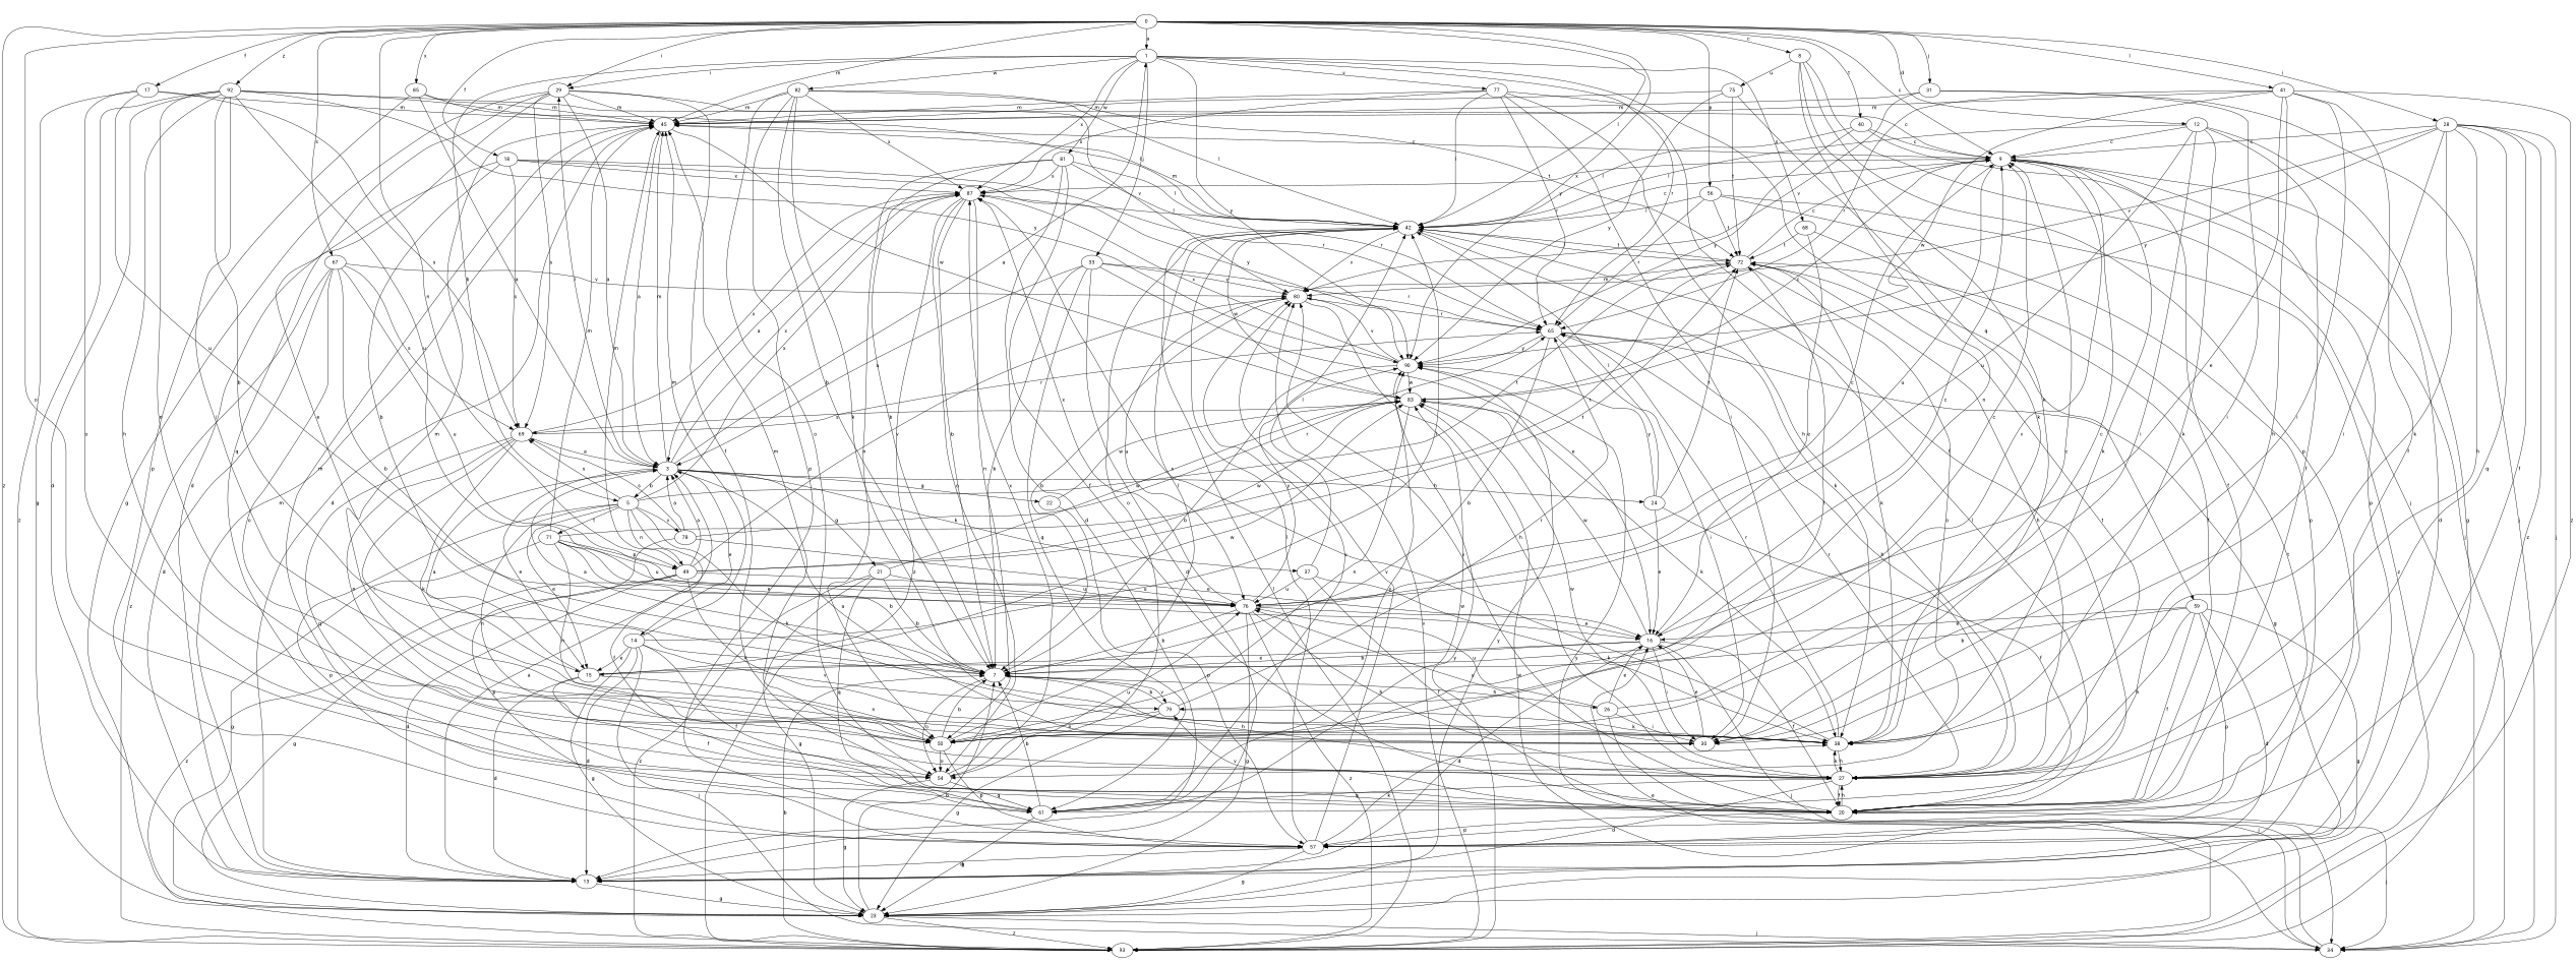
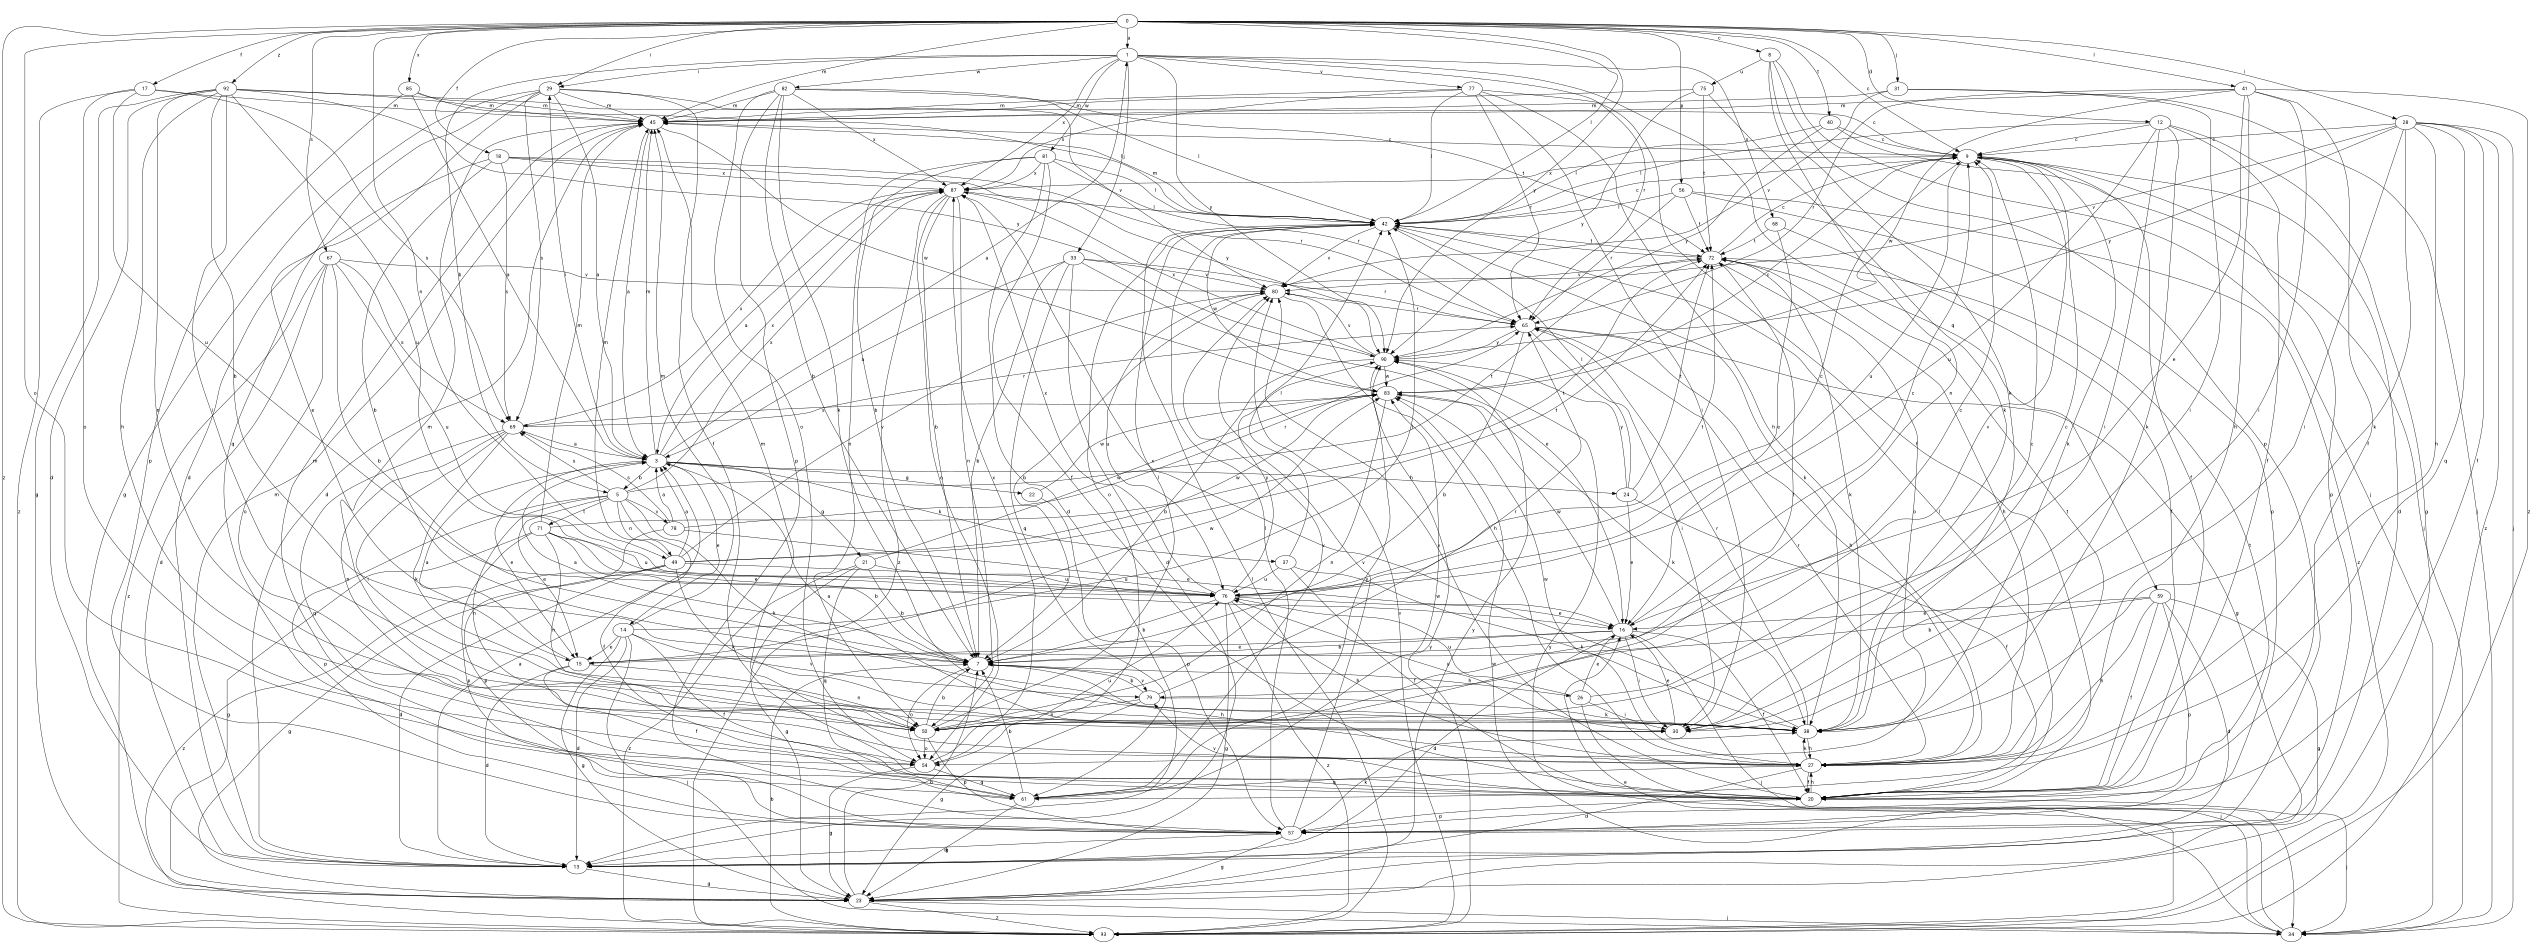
  strict digraph {
    fontname=Roboto
    node [fontname=Roboto]
    edge [fontname=Roboto]
    0
    1
    8
    9
    12
    17
    18
    28
    29
    31
    41
    42
    45
    49
    54
    56
    67
    n18 [label=40]
    85
    90
    92
    93
    5
    33
    59
    65
    68
    77
    81
    82
    87
    38
    50
    57
    34
    75
    20
    79
    13
    76
    23
    30
    69
    15
    7
    27
    80
    61
    3
    83
    16
    72
    71
    78
    14
    21
    22
    24
    37
    26
    0 -> 1 [label=a]
    0 -> 8 [label=c]
    0 -> 9 [label=c]
    0 -> 12 [label=d]
    0 -> 17 [label=f]
    0 -> 18 [label=f]
    0 -> 28 [label=i]
    0 -> 29 [label=i]
    0 -> 31 [label=j]
    0 -> 41 [label=l]
    0 -> 42 [label=l]
    0 -> 45 [label=m]
    0 -> 49 [label=n]
    0 -> 54 [label=o]
    0 -> 56 [label=p]
    0 -> 67 [label=s]
    0 -> n18 [label=t]
    0 -> 85 [label=x]
    0 -> 90 [label=y]
    0 -> 92 [label=z]
    0 -> 93 [label=z]
    1 -> 29 [label=i]
    1 -> 90 [label=y]
    1 -> 5 [label=b]
    1 -> 33 [label=j]
    1 -> 59 [label=q]
    1 -> 65 [label=r]
    1 -> 68 [label=s]
    1 -> 77 [label=v]
    1 -> 81 [label=w]
    1 -> 82 [label=w]
    1 -> 87 [label=x]
    8 -> 38 [label=k]
    8 -> 50 [label=n]
    8 -> 57 [label=p]
    8 -> 34 [label=j]
    8 -> 75 [label=u]
    9 -> 87 [label=x]
    9 -> 38 [label=k]
    9 -> 57 [label=p]
    9 -> 20 [label=f]
    9 -> 79 [label=v]
    9 -> 13 [label=d]
    9 -> 76 [label=u]
    12 -> 9 [label=c]
    12 -> 42 [label=l]
    12 -> 38 [label=k]
    12 -> 20 [label=f]
    12 -> 76 [label=u]
    12 -> 23 [label=g]
    12 -> 30 [label=i]
    17 -> 45 [label=m]
    17 -> 54 [label=o]
    17 -> 93 [label=z]
    17 -> 76 [label=u]
    17 -> 69 [label=s]
    18 -> 90 [label=y]
    18 -> 65 [label=r]
    18 -> 87 [label=x]
    18 -> 69 [label=s]
    18 -> 15 [label=e]
    18 -> 7 [label=b]
    28 -> 9 [label=c]
    28 -> 90 [label=y]
    28 -> 93 [label=z]
    28 -> 38 [label=k]
    28 -> 34 [label=j]
    28 -> 20 [label=f]
    28 -> 30 [label=i]
    28 -> 27 [label=h]
    28 -> 80 [label=v]
    28 -> 61 [label=q]
    29 -> 45 [label=m]
    29 -> 20 [label=f]
    29 -> 13 [label=d]
    29 -> 23 [label=g]
    29 -> 69 [label=s]
    29 -> 80 [label=v]
    29 -> 61 [label=q]
    29 -> 3 [label=a]
    31 -> 45 [label=m]
    31 -> 34 [label=j]
    31 -> 30 [label=i]
    31 -> 80 [label=v]
    41 -> 45 [label=m]
    41 -> 93 [label=z]
    41 -> 65 [label=r]
    41 -> 20 [label=f]
    41 -> 30 [label=i]
    41 -> 27 [label=h]
    41 -> 83 [label=w]
    41 -> 16 [label=e]
    42 -> 9 [label=c]
    42 -> 45 [label=m]
    42 -> 54 [label=o]
    42 -> 38 [label=k]
    42 -> 80 [label=v]
    42 -> 83 [label=w]
    42 -> 72 [label=t]
    45 -> 9 [label=c]
    45 -> 13 [label=d]
    45 -> 3 [label=a]
    45 -> 83 [label=w]
    49 -> 45 [label=m]
    49 -> 93 [label=z]
    49 -> 38 [label=k]
    49 -> 13 [label=d]
    49 -> 76 [label=u]
    49 -> 23 [label=g]
    49 -> 80 [label=v]
    49 -> 3 [label=a]
    49 -> 83 [label=w]
    49 -> 72 [label=t]
    54 -> 87 [label=x]
    54 -> 76 [label=u]
    54 -> 23 [label=g]
    54 -> 61 [label=q]
    56 -> 42 [label=l]
    56 -> 93 [label=z]
    56 -> 65 [label=r]
    56 -> 57 [label=p]
    56 -> 72 [label=t]
    67 -> 54 [label=o]
    67 -> 93 [label=z]
    67 -> 13 [label=d]
    67 -> 76 [label=u]
    67 -> 69 [label=s]
    67 -> 7 [label=b]
    67 -> 80 [label=v]
    n18 -> 9 [label=c]
    n18 -> 42 [label=l]
    n18 -> 90 [label=y]
    n18 -> 34 [label=j]
    85 -> 42 [label=l]
    85 -> 45 [label=m]
    85 -> 57 [label=p]
    85 -> 3 [label=a]
    90 -> 87 [label=x]
    90 -> 7 [label=b]
    90 -> 80 [label=v]
    90 -> 83 [label=w]
    92 -> 9 [label=c]
    92 -> 45 [label=m]
    92 -> 90 [label=y]
    92 -> 50 [label=n]
    92 -> 13 [label=d]
    92 -> 76 [label=u]
    92 -> 23 [label=g]
    92 -> 30 [label=i]
    92 -> 7 [label=b]
    92 -> 27 [label=h]
    93 -> 42 [label=l]
    93 -> 90 [label=y]
    93 -> 7 [label=b]
    93 -> 80 [label=v]
    93 -> 16 [label=e]
    5 -> 49 [label=n]
    5 -> 87 [label=x]
    5 -> 38 [label=k]
    5 -> 50 [label=n]
    5 -> 57 [label=p]
    5 -> 20 [label=f]
    5 -> 69 [label=s]
    5 -> 15 [label=e]
    5 -> 72 [label=t]
    5 -> 71 [label=t]
    5 -> 78 [label=v]
    33 -> 65 [label=r]
    33 -> 13 [label=d]
    33 -> 7 [label=b]
    33 -> 80 [label=v]
    33 -> 61 [label=q]
    33 -> 3 [label=a]
    33 -> 16 [label=e]
    59 -> 57 [label=p]
    59 -> 20 [label=f]
    59 -> 13 [label=d]
    59 -> 23 [label=g]
    59 -> 7 [label=b]
    59 -> 27 [label=h]
    59 -> 16 [label=e]
    65 -> 90 [label=y]
    65 -> 23 [label=g]
    65 -> 30 [label=i]
    65 -> 7 [label=b]
    65 -> 27 [label=h]
    68 -> 20 [label=f]
    68 -> 16 [label=e]
    68 -> 72 [label=t]
    77 -> 42 [label=l]
    77 -> 45 [label=m]
    77 -> 65 [label=r]
    77 -> 87 [label=x]
    77 -> 20 [label=f]
    77 -> 30 [label=i]
    77 -> 27 [label=h]
    81 -> 42 [label=l]
    81 -> 65 [label=r]
    81 -> 87 [label=x]
    81 -> 50 [label=n]
    81 -> 20 [label=f]
    81 -> 13 [label=d]
    81 -> 7 [label=b]
    82 -> 42 [label=l]
    82 -> 45 [label=m]
    82 -> 54 [label=o]
    82 -> 87 [label=x]
    82 -> 38 [label=k]
    82 -> 57 [label=p]
    82 -> 7 [label=b]
    82 -> 72 [label=t]
    87 -> 42 [label=l]
    87 -> 54 [label=o]
    87 -> 93 [label=z]
    87 -> 50 [label=n]
    87 -> 7 [label=b]
    87 -> 3 [label=a]
    38 -> 65 [label=r]
    38 -> 87 [label=x]
    38 -> 27 [label=h]
    50 -> 9 [label=c]
    50 -> 42 [label=l]
    50 -> 45 [label=m]
    50 -> 54 [label=o]
    50 -> 57 [label=p]
    50 -> 7 [label=b]
    50 -> 72 [label=t]
    57 -> 42 [label=l]
    57 -> 38 [label=k]
    57 -> 13 [label=d]
    57 -> 23 [label=g]
    57 -> 80 [label=v]
    57 -> 72 [label=t]
    34 -> 90 [label=y]
    34 -> 83 [label=w]
    75 -> 45 [label=m]
    75 -> 90 [label=y]
    75 -> 38 [label=k]
    75 -> 72 [label=t]
    20 -> 42 [label=l]
    20 -> 57 [label=p]
    20 -> 34 [label=j]
    20 -> 79 [label=v]
    20 -> 27 [label=h]
    20 -> 80 [label=v]
    79 -> 65 [label=r]
    79 -> 38 [label=k]
    79 -> 50 [label=n]
    79 -> 23 [label=g]
    79 -> 7 [label=b]
    13 -> 45 [label=m]
    13 -> 23 [label=g]
    13 -> 3 [label=a]
    76 -> 9 [label=c]
    76 -> 90 [label=y]
    76 -> 93 [label=z]
    76 -> 87 [label=x]
    76 -> 23 [label=g]
    76 -> 7 [label=b]
    76 -> 27 [label=h]
    76 -> 16 [label=e]
+   76 -> 72 [label=t]
    23 -> 90 [label=y]
    23 -> 93 [label=z]
    23 -> 34 [label=j]
    23 -> 7 [label=b]
    30 -> 76 [label=u]
    30 -> 3 [label=a]
    30 -> 16 [label=e]
    69 -> 65 [label=r]
    69 -> 87 [label=x]
    69 -> 38 [label=k]
    69 -> 50 [label=n]
    69 -> 30 [label=i]
    69 -> 61 [label=q]
    69 -> 3 [label=a]
    15 -> 9 [label=c]
    15 -> 50 [label=n]
    15 -> 20 [label=f]
    15 -> 13 [label=d]
    15 -> 3 [label=a]
    15 -> 83 [label=w]
    7 -> 54 [label=o]
    7 -> 79 [label=v]
    7 -> 27 [label=h]
    7 -> 3 [label=a]
    7 -> 26 [label=h]
    27 -> 45 [label=m]
    27 -> 65 [label=r]
    27 -> 38 [label=k]
    27 -> 20 [label=f]
    27 -> 13 [label=d]
    27 -> 61 [label=q]
    27 -> 83 [label=w]
    27 -> 72 [label=t]
    80 -> 65 [label=r]
    80 -> 76 [label=u]
    80 -> 7 [label=b]
    80 -> 27 [label=h]
    61 -> 45 [label=m]
    61 -> 90 [label=y]
    61 -> 23 [label=g]
    61 -> 7 [label=b]
    61 -> 80 [label=v]
    61 -> 83 [label=w]
    3 -> 1 [label=a]
    3 -> 29 [label=i]
    3 -> 45 [label=m]
    3 -> 5 [label=b]
    3 -> 87 [label=x]
    3 -> 15 [label=e]
    3 -> 14 [label=e]
    3 -> 21 [label=g]
    3 -> 22 [label=g]
    3 -> 24 [label=h]
    3 -> 37 [label=k]
    83 -> 9 [label=c]
    83 -> 38 [label=k]
    83 -> 50 [label=n]
    83 -> 69 [label=s]
    16 -> 9 [label=c]
    16 -> 34 [label=j]
    16 -> 20 [label=f]
    16 -> 13 [label=d]
    16 -> 30 [label=i]
    16 -> 15 [label=e]
    16 -> 7 [label=b]
    16 -> 83 [label=w]
    72 -> 9 [label=c]
    72 -> 42 [label=l]
    72 -> 54 [label=o]
    72 -> 38 [label=k]
    72 -> 27 [label=h]
-   72 -> 80 [label=m]
+   72 -> 80 [label=v]
    71 -> 45 [label=m]
    71 -> 50 [label=n]
-   71 -> 49 [label=p]
+   71 -> 57 [label=p]
    71 -> 76 [label=u]
    71 -> 23 [label=g]
    71 -> 7 [label=b]
    71 -> 16 [label=e]
    71 -> 72 [label=t]
    78 -> 65 [label=r]
    78 -> 57 [label=p]
    78 -> 69 [label=s]
    78 -> 3 [label=a]
    78 -> 16 [label=e]
    14 -> 42 [label=l]
    14 -> 45 [label=m]
    14 -> 34 [label=j]
    14 -> 20 [label=f]
    14 -> 79 [label=v]
    14 -> 13 [label=d]
    14 -> 23 [label=g]
    14 -> 15 [label=e]
    21 -> 93 [label=z]
    21 -> 76 [label=u]
    21 -> 23 [label=g]
    21 -> 7 [label=b]
    21 -> 61 [label=q]
    21 -> 83 [label=w]
    22 -> 57 [label=p]
    22 -> 83 [label=w]
    24 -> 42 [label=l]
    24 -> 90 [label=y]
    24 -> 20 [label=f]
    24 -> 16 [label=e]
    24 -> 72 [label=t]
    37 -> 42 [label=l]
    37 -> 38 [label=k]
    37 -> 20 [label=f]
    37 -> 76 [label=u]
    26 -> 9 [label=c]
    26 -> 34 [label=j]
    26 -> 76 [label=u]
    26 -> 30 [label=i]
    26 -> 16 [label=e]
  }
